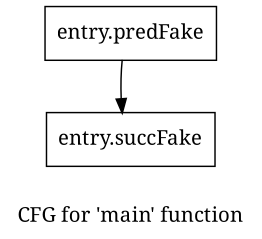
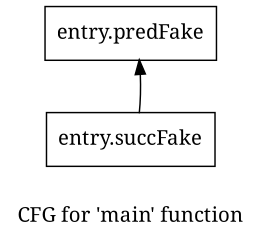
  digraph {
    label="CFG for 'main' function"
    fontname="Noto Serif"
    node [shape=record fontname="Noto Serif"]
    n1 [label="{entry.predFake}"]
    n2 [filename="../../../../../src/main.cpp" label="{entry.succFake}" linenumber=48]
-   n1 -> n2 [callList="_Z14init_registersP4Arch:19; _Z8init_memP6Memory:20; _Z5fetch6MemoryRN3hls6streamIjLi0EEES3_:35" execusionnum=1 filename="../../../../../src/main.cpp" fontname="Noto Serif"]
+   n2 -> n1 [callList="_Z14init_registersP4Arch:19; _Z8init_memP6Memory:20; _Z5fetch6MemoryRN3hls6streamIjLi0EEES3_:35" execusionnum=1 filename="../../../../../src/main.cpp" fontname="Noto Serif"]
  }
